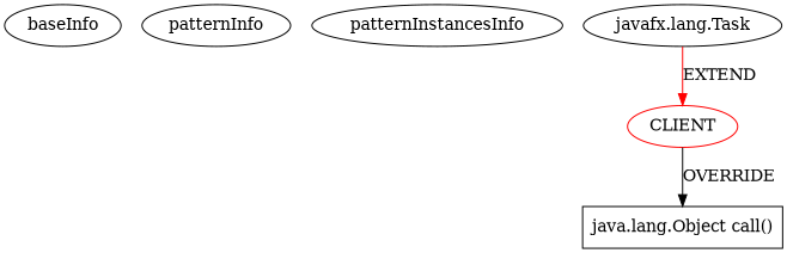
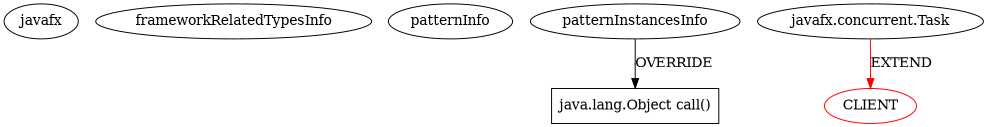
  digraph {
-   baseInfo [category=pattern graphId=2452 isAnonymous=false possibleRelation=false]
+   baseInfo [category=pattern graphId=2452 isAnonymous=false possibleRelation=false label=javafx]
+   frameworkRelatedTypesInfo [0="javafx.concurrent.Task"]
    patternInfo [frequency=8.0 patternRootClient=0]
    patternInstancesInfo [0="nazymko-drive_manager~/nazymko-drive_manager/drive_manager-master/src/main/java/rt/threads/daemons/usedbydemons/InboxChecker.java~InboxChecker~3755" 1="nazymko-drive_manager~/nazymko-drive_manager/drive_manager-master/src/main/java/rt/threads/MailLoader.java~MailLoader~3753" 2="THSLMIT-thslmit_watzds~/THSLMIT-thslmit_watzds/thslmit_watzds-master/src/com/thslmit/watz/SplashLoader.java~SplashLoader~1401" 3="servant79-KirtanLyricsIntegration~/servant79-KirtanLyricsIntegration/KirtanLyricsIntegration-master/src/java/com/jkp/excel/utils/ReadExcelWriteMp3.java~ReadExcelWriteMp3~4162" 4="nazymko-drive_manager~/nazymko-drive_manager/drive_manager-master/src/main/java/rt/threads/Sender.java~Sender~3754" 5="nazymko-drive_manager~/nazymko-drive_manager/drive_manager-master/src/main/java/rt/threads/Login.java~Login~3752" 6="Digital87-GUS-Teryt-Parser~/Digital87-GUS-Teryt-Parser/GUS-Teryt-Parser-master/src/main/java/net/kados/gtp/app/libs/Teryt/Parser.java~Parser~384" 7="THSLMIT-thslmit_watzds~/THSLMIT-thslmit_watzds/thslmit_watzds-master/src/com/thslmit/watz/AppThread/IdleClockThread.java~IdleClockThread~1402"]
    n5 [isFrameworkType=false label="java.lang.Object call()" shape=box vertexType=OVERRIDING_METHOD_DECLARATION]
    n6 [color=red isFrameworkType=false label=CLIENT vertexType=ROOT_CLIENT_CLASS_DECLARATION]
-   n7 [isFrameworkType=false label="javafx.lang.Task" vertexType=FRAMEWORK_CLASS_TYPE]
-   n6 -> n5 [label=OVERRIDE]
+   n7 [isFrameworkType=false label="javafx.concurrent.Task" vertexType=FRAMEWORK_CLASS_TYPE]
+   patternInstancesInfo -> n5 [label=OVERRIDE]
    n7 -> n6 [color=red label=EXTEND]
  }
